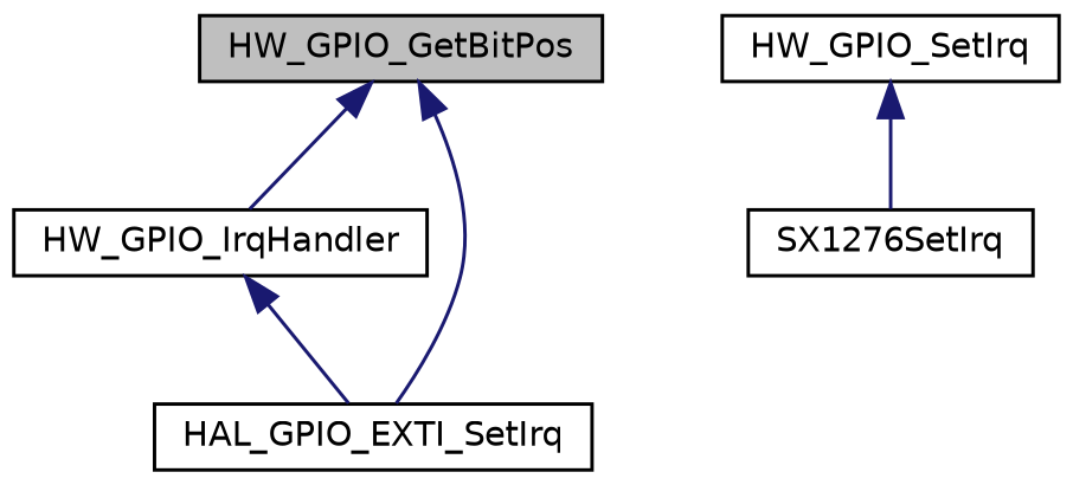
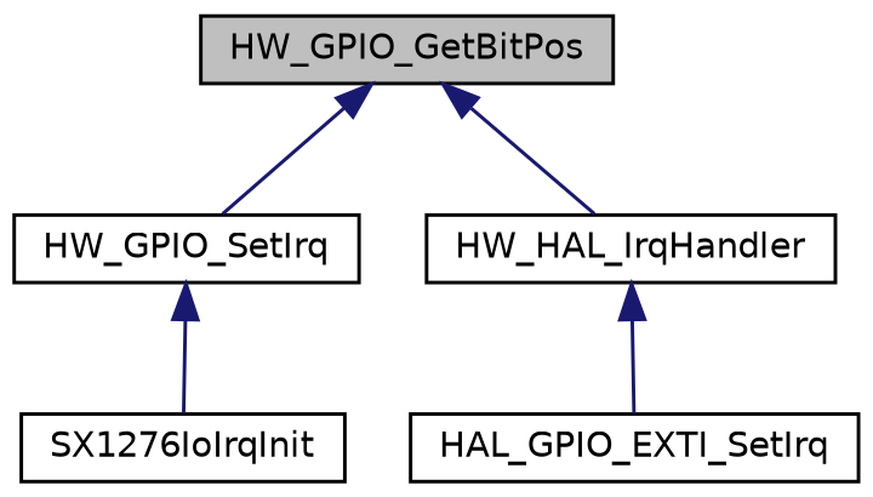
  digraph {
    rankdir=TB
    node [color=black fillcolor=white fontname=Helvetica fontsize=10 shape=record style=filled]
    edge [color=midnightblue dir=back fontname=Helvetica fontsize=10 labelfontname=Helvetica labelfontsize=10 style=solid]
    n1 [fillcolor=grey75 fontcolor=black height=0.2 label=HW_GPIO_GetBitPos width=0.4]
    n2 [height=0.2 label=HW_GPIO_SetIrq width=0.4]
-   n3 [height=0.2 label=HW_GPIO_IrqHandler width=0.4]
-   n4 [height=0.2 label=SX1276SetIrq width=0.4]
+   n3 [height=0.2 label=HW_HAL_IrqHandler width=0.4]
+   n4 [height=0.2 label=SX1276IoIrqInit width=0.4]
    n5 [height=0.2 label=HAL_GPIO_EXTI_SetIrq width=0.4]
-   n1 -> n5
+   n1 -> n2
    n1 -> n3
    n2 -> n4
    n3 -> n5
  }
